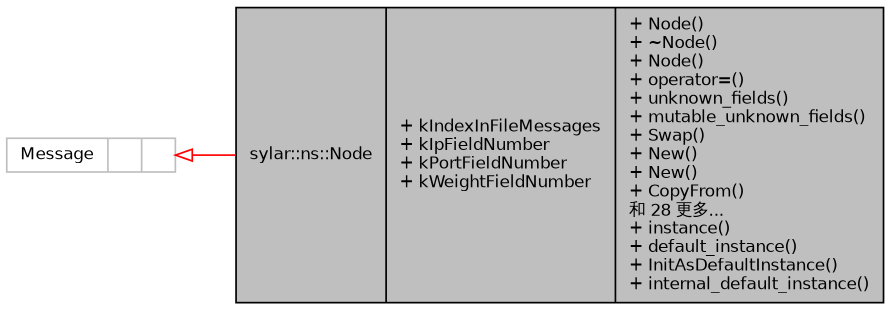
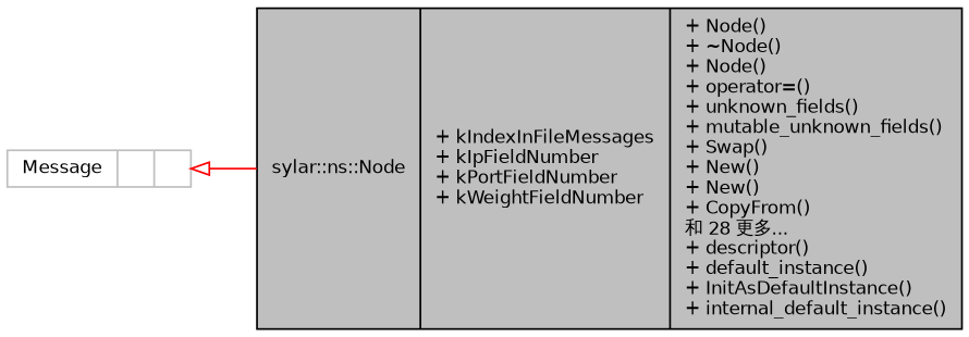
  digraph {
    rankdir=LR
    node [fontname=Helvetica fontsize=10 shape=record style=filled]
-   n1 [color=black fillcolor=grey75 fontcolor=black height=0.2 label="{sylar::ns::Node\n|+ kIndexInFileMessages\l+ kIpFieldNumber\l+ kPortFieldNumber\l+ kWeightFieldNumber\l|+ Node()\l+ ~Node()\l+ Node()\l+ operator=()\l+ unknown_fields()\l+ mutable_unknown_fields()\l+ Swap()\l+ New()\l+ New()\l+ CopyFrom()\l和 28 更多...\l+ instance()\l+ default_instance()\l+ InitAsDefaultInstance()\l+ internal_default_instance()\l}" width=0.4]
+   n1 [color=black fillcolor=grey75 fontcolor=black height=0.2 label="{sylar::ns::Node\n|+ kIndexInFileMessages\l+ kIpFieldNumber\l+ kPortFieldNumber\l+ kWeightFieldNumber\l|+ Node()\l+ ~Node()\l+ Node()\l+ operator=()\l+ unknown_fields()\l+ mutable_unknown_fields()\l+ Swap()\l+ New()\l+ New()\l+ CopyFrom()\l和 28 更多...\l+ descriptor()\l+ default_instance()\l+ InitAsDefaultInstance()\l+ internal_default_instance()\l}" width=0.4]
    n2 [color=grey75 fillcolor=white height=0.2 label="{Message\n||}" width=0.4]
    n2 -> n1 [arrowtail=onormal color=red dir=back fontname=Helvetica fontsize=10 labelfontname=Helvetica labelfontsize=10 style=solid]
  }
